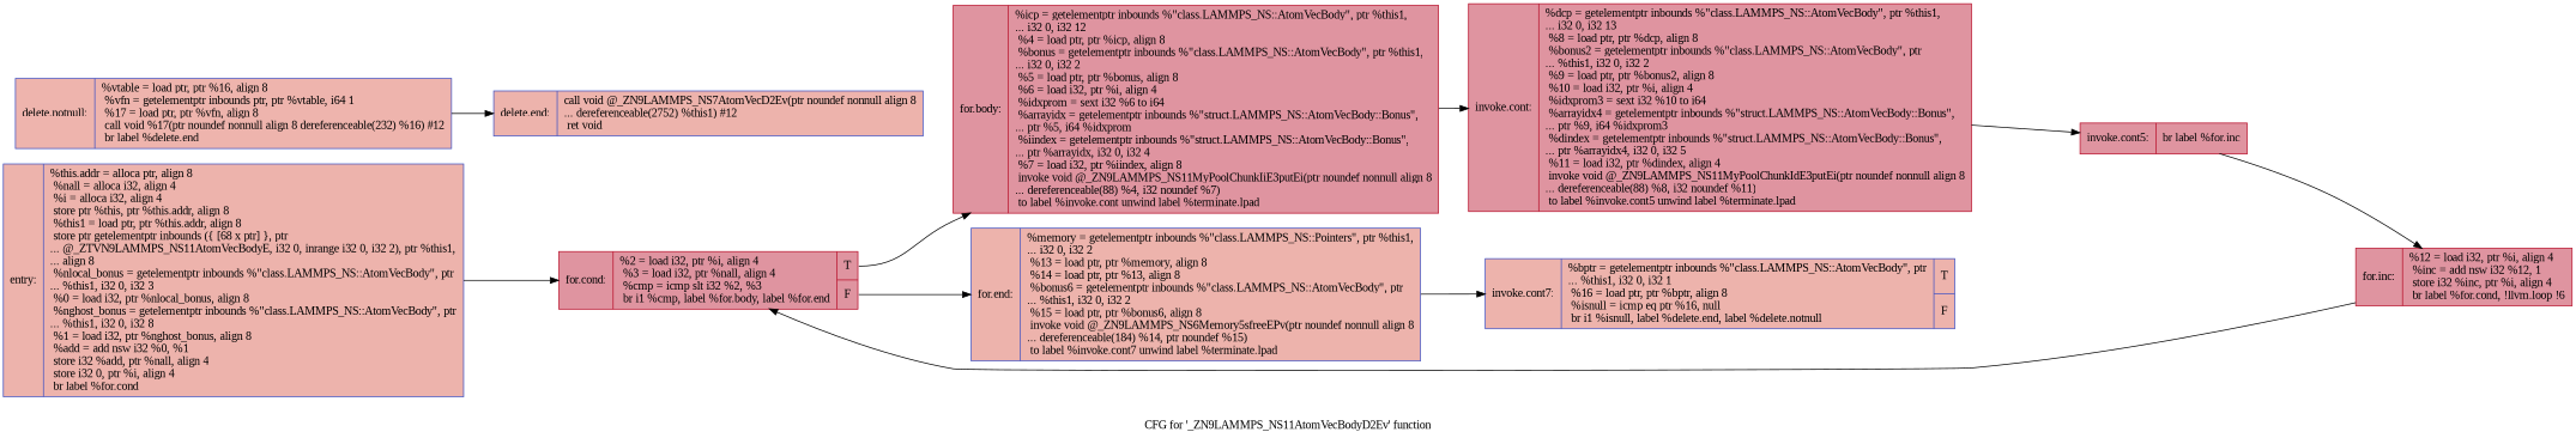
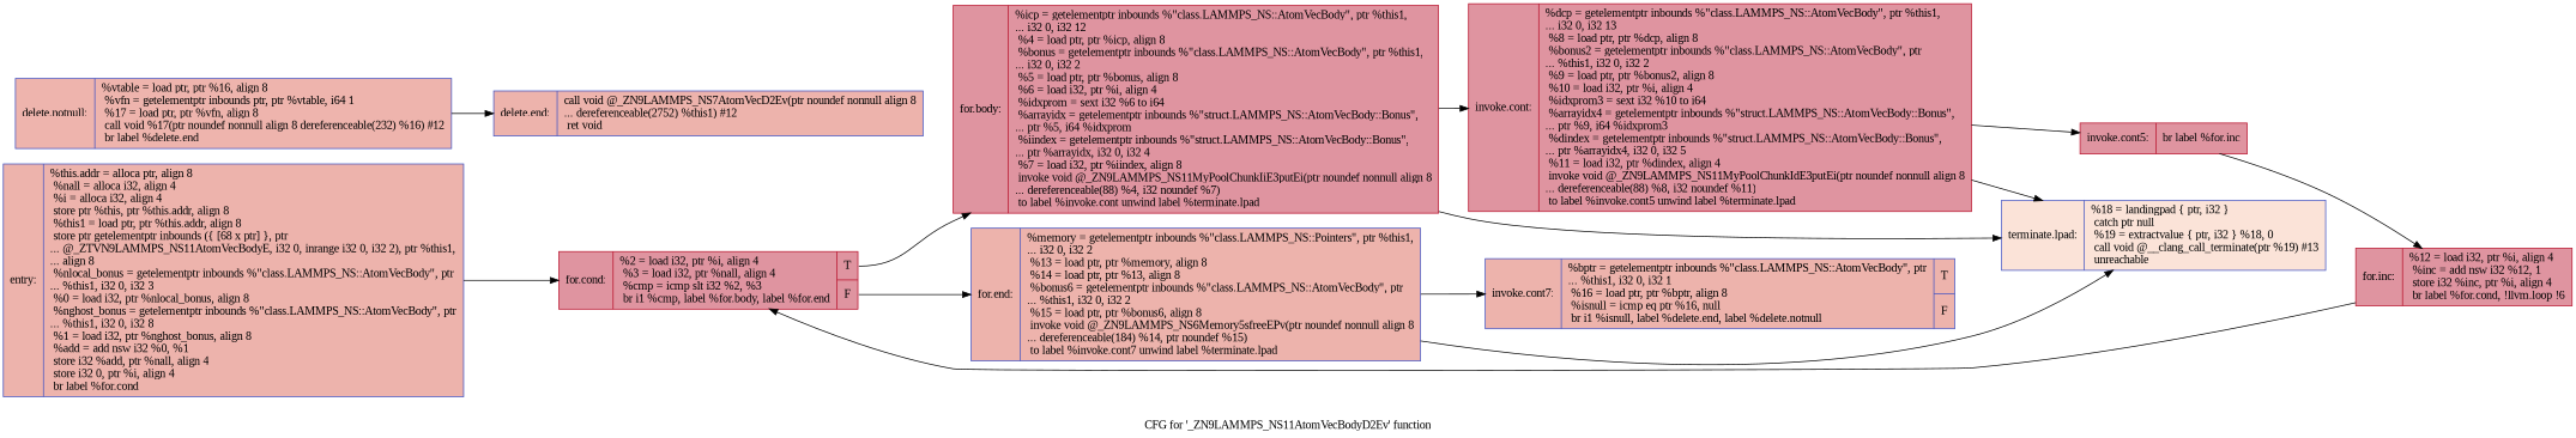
  digraph {
    fontname="Liberation Serif"
    label="CFG for '_ZN9LAMMPS_NS11AtomVecBodyD2Ev' function"
    rankdir=LR
    node [color="#3d50c3ff" fillcolor="#b70d2870" fontname="Liberation Serif" shape=record style=filled]
    edge [fontname="Liberation Serif"]
    n1 [fillcolor="#d6524470" label="{entry:\l|  %this.addr = alloca ptr, align 8\l  %nall = alloca i32, align 4\l  %i = alloca i32, align 4\l  store ptr %this, ptr %this.addr, align 8\l  %this1 = load ptr, ptr %this.addr, align 8\l  store ptr getelementptr inbounds (\{ [68 x ptr] \}, ptr\l... @_ZTVN9LAMMPS_NS11AtomVecBodyE, i32 0, inrange i32 0, i32 2), ptr %this1,\l... align 8\l  %nlocal_bonus = getelementptr inbounds %\"class.LAMMPS_NS::AtomVecBody\", ptr\l... %this1, i32 0, i32 3\l  %0 = load i32, ptr %nlocal_bonus, align 8\l  %nghost_bonus = getelementptr inbounds %\"class.LAMMPS_NS::AtomVecBody\", ptr\l... %this1, i32 0, i32 8\l  %1 = load i32, ptr %nghost_bonus, align 8\l  %add = add nsw i32 %0, %1\l  store i32 %add, ptr %nall, align 4\l  store i32 0, ptr %i, align 4\l  br label %for.cond\l}"]
    n2 [color="#b70d28ff" label="{for.cond:\l|  %2 = load i32, ptr %i, align 4\l  %3 = load i32, ptr %nall, align 4\l  %cmp = icmp slt i32 %2, %3\l  br i1 %cmp, label %for.body, label %for.end\l|{<s0>T|<s1>F}}"]
    n3 [color="#b70d28ff" label="{for.body:\l|  %icp = getelementptr inbounds %\"class.LAMMPS_NS::AtomVecBody\", ptr %this1,\l... i32 0, i32 12\l  %4 = load ptr, ptr %icp, align 8\l  %bonus = getelementptr inbounds %\"class.LAMMPS_NS::AtomVecBody\", ptr %this1,\l... i32 0, i32 2\l  %5 = load ptr, ptr %bonus, align 8\l  %6 = load i32, ptr %i, align 4\l  %idxprom = sext i32 %6 to i64\l  %arrayidx = getelementptr inbounds %\"struct.LAMMPS_NS::AtomVecBody::Bonus\",\l... ptr %5, i64 %idxprom\l  %iindex = getelementptr inbounds %\"struct.LAMMPS_NS::AtomVecBody::Bonus\",\l... ptr %arrayidx, i32 0, i32 4\l  %7 = load i32, ptr %iindex, align 8\l  invoke void @_ZN9LAMMPS_NS11MyPoolChunkIiE3putEi(ptr noundef nonnull align 8\l... dereferenceable(88) %4, i32 noundef %7)\l          to label %invoke.cont unwind label %terminate.lpad\l}"]
    n4 [fillcolor="#d6524470" label="{for.end:\l|  %memory = getelementptr inbounds %\"class.LAMMPS_NS::Pointers\", ptr %this1,\l... i32 0, i32 2\l  %13 = load ptr, ptr %memory, align 8\l  %14 = load ptr, ptr %13, align 8\l  %bonus6 = getelementptr inbounds %\"class.LAMMPS_NS::AtomVecBody\", ptr\l... %this1, i32 0, i32 2\l  %15 = load ptr, ptr %bonus6, align 8\l  invoke void @_ZN9LAMMPS_NS6Memory5sfreeEPv(ptr noundef nonnull align 8\l... dereferenceable(184) %14, ptr noundef %15)\l          to label %invoke.cont7 unwind label %terminate.lpad\l}"]
    n5 [color="#b70d28ff" label="{invoke.cont:\l|  %dcp = getelementptr inbounds %\"class.LAMMPS_NS::AtomVecBody\", ptr %this1,\l... i32 0, i32 13\l  %8 = load ptr, ptr %dcp, align 8\l  %bonus2 = getelementptr inbounds %\"class.LAMMPS_NS::AtomVecBody\", ptr\l... %this1, i32 0, i32 2\l  %9 = load ptr, ptr %bonus2, align 8\l  %10 = load i32, ptr %i, align 4\l  %idxprom3 = sext i32 %10 to i64\l  %arrayidx4 = getelementptr inbounds %\"struct.LAMMPS_NS::AtomVecBody::Bonus\",\l... ptr %9, i64 %idxprom3\l  %dindex = getelementptr inbounds %\"struct.LAMMPS_NS::AtomVecBody::Bonus\",\l... ptr %arrayidx4, i32 0, i32 5\l  %11 = load i32, ptr %dindex, align 4\l  invoke void @_ZN9LAMMPS_NS11MyPoolChunkIdE3putEi(ptr noundef nonnull align 8\l... dereferenceable(88) %8, i32 noundef %11)\l          to label %invoke.cont5 unwind label %terminate.lpad\l}"]
+   n6 [fillcolor="#f6bfa670" label="{terminate.lpad:\l|  %18 = landingpad \{ ptr, i32 \}\l          catch ptr null\l  %19 = extractvalue \{ ptr, i32 \} %18, 0\l  call void @__clang_call_terminate(ptr %19) #13\l  unreachable\l}"]
    n7 [fillcolor="#d6524470" label="{invoke.cont7:\l|  %bptr = getelementptr inbounds %\"class.LAMMPS_NS::AtomVecBody\", ptr\l... %this1, i32 0, i32 1\l  %16 = load ptr, ptr %bptr, align 8\l  %isnull = icmp eq ptr %16, null\l  br i1 %isnull, label %delete.end, label %delete.notnull\l|{<s0>T|<s1>F}}"]
    n8 [color="#b70d28ff" label="{invoke.cont5:\l|  br label %for.inc\l}"]
    n9 [color="#b70d28ff" label="{for.inc:\l|  %12 = load i32, ptr %i, align 4\l  %inc = add nsw i32 %12, 1\l  store i32 %inc, ptr %i, align 4\l  br label %for.cond, !llvm.loop !6\l}"]
    n10 [fillcolor="#d6524470" label="{delete.end:\l|  call void @_ZN9LAMMPS_NS7AtomVecD2Ev(ptr noundef nonnull align 8\l... dereferenceable(2752) %this1) #12\l  ret void\l}"]
    n11 [fillcolor="#d8564670" label="{delete.notnull:\l|  %vtable = load ptr, ptr %16, align 8\l  %vfn = getelementptr inbounds ptr, ptr %vtable, i64 1\l  %17 = load ptr, ptr %vfn, align 8\l  call void %17(ptr noundef nonnull align 8 dereferenceable(232) %16) #12\l  br label %delete.end\l}"]
    n1 -> n2
    n2 -> n3 [tailport=s0]
    n2 -> n4 [tailport=s1]
    n3 -> n5
+   n3 -> n6
+   n4 -> n6
    n4 -> n7
+   n5 -> n6
    n5 -> n8
    n8 -> n9
    n9 -> n2
    n11 -> n10
  }
